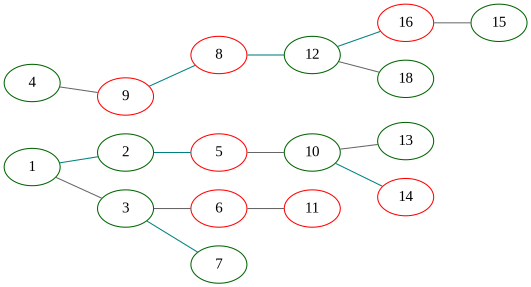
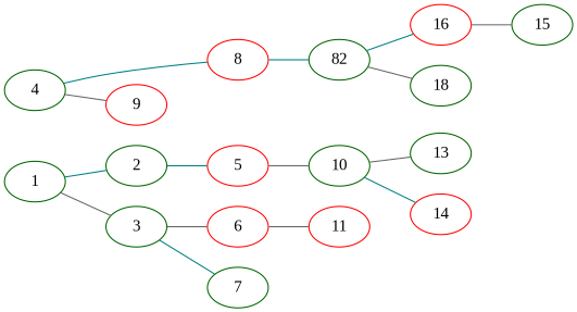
  graph {
    fontname="Liberation Serif"
    rankdir=LR
    node [chem=C color=darkgreen fontname="Liberation Serif"]
    edge [color=gray40 fontname="Liberation Serif" valence=1]
    2 [chem=O]
    1
    3
    5 [color=red]
    6 [color=red]
    7 [chem=Cl]
    8 [chem=O color=red]
    4
    9 [chem=O color=red]
    10 [chem=N]
    11 [chem=Cl color=red]
-   12
+   12 [label=82]
    13 [chem=O]
    14 [chem=O color=red]
    16 [chem=H color=red]
    n16 [chem=H label=18]
    15 [chem=H]
    2 -- 5 [color=teal]
    1 -- 2 [color=teal]
    1 -- 3 [valence=2]
    3 -- 6
    3 -- 7 [color=teal]
    5 -- 10
    6 -- 11
    8 -- 12 [color=teal]
-   9 -- 8 [color=teal]
+   4 -- 8 [color=teal]
    4 -- 9 [valence=2]
    10 -- 13 [valence=2]
    10 -- 14 [color=teal]
    12 -- 16 [color=teal]
    12 -- n16
    16 -- 15
  }
